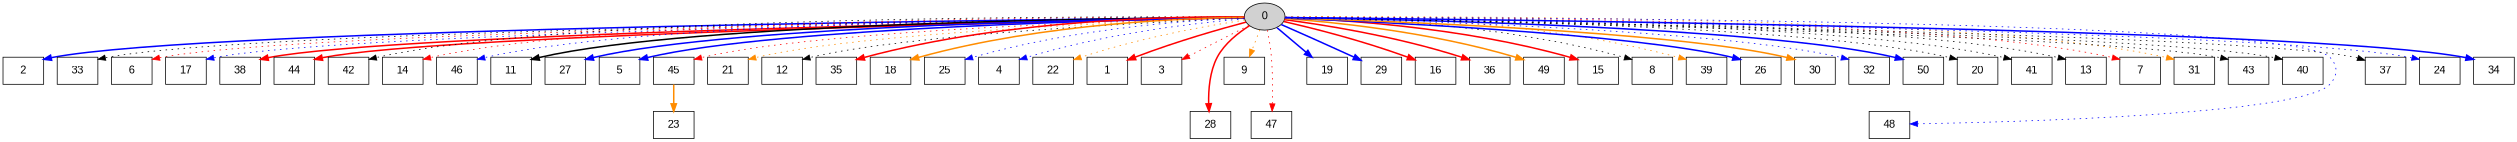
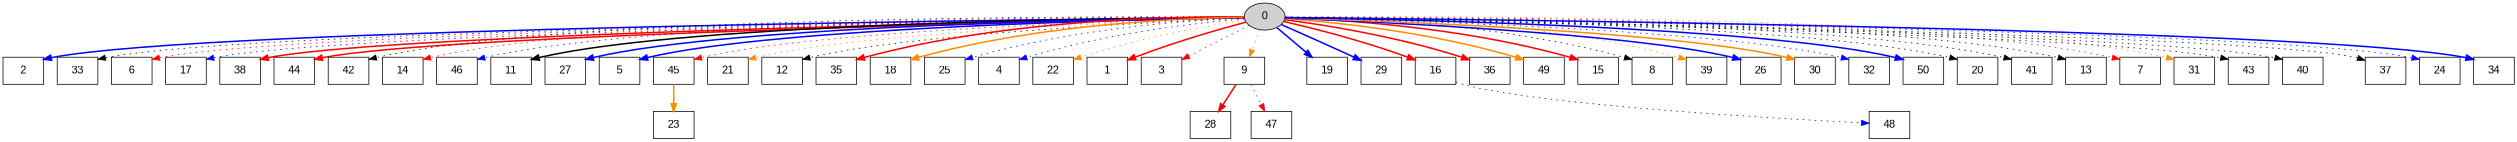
  digraph {
    fontname="Liberation Sans"
    node [fillcolor=white fontname="Liberation Sans" style=filled shape=box]
    edge [color=blue fontname="Liberation Sans" style=dotted]
    0 [fillcolor=grey82 shape=""]
    n2 [label="2\n"]
    n3 [label="33\n"]
    n4 [label="6\n"]
    n5 [label="17\n"]
    n6 [label="38\n"]
    n7 [label="44\n"]
    n8 [label="42\n"]
    n9 [label="14\n"]
    n10 [label="46\n"]
    n11 [label="11\n"]
    n12 [label="27\n"]
    n13 [label="5\n"]
    n14 [label="28\n"]
    n15 [label="21\n"]
    n16 [label="12\n"]
    n17 [label="35\n"]
    n18 [label="18\n"]
    n19 [label="25\n"]
    n20 [label="4\n"]
    n21 [label="22\n"]
    n22 [label="1\n"]
    n23 [label="3\n"]
    n24 [label="16\n"]
    n25 [label="9\n"]
    n26 [label="45\n"]
    n27 [label="19\n"]
    n28 [label="29\n"]
    n29 [label="47\n"]
    n30 [label="36\n"]
    n31 [label="49\n"]
    n32 [label="15\n"]
    n33 [label="8\n"]
    n34 [label="39\n"]
    n35 [label="26\n"]
    n36 [label="30\n"]
    n37 [label="32\n"]
    n38 [label="50\n"]
    n39 [label="20\n"]
    n40 [label="41\n"]
    n41 [label="13\n"]
    n42 [label="7\n"]
    n43 [label="31\n"]
    n44 [label="43\n"]
    n45 [label="40\n"]
    n46 [label="48\n"]
    n47 [label="37\n"]
    n48 [label="24\n"]
    n49 [label="34\n"]
    n50 [label="23\n"]
    0 -> n2 [style=bold]
    0 -> n3 [color=black]
    0 -> n4 [color=red]
    0 -> n5
    0 -> n6 [color=red style=bold]
    0 -> n7 [color=red style=bold]
    0 -> n8 [color=black]
    0 -> n9 [color=red]
    0 -> n10
    0 -> n11 [color=black style=bold]
    0 -> n12 [style=bold]
    0 -> n13 [style=bold]
-   0 -> n14 [color=red style=bold]
+   n25 -> n14 [color=red style=bold]
    0 -> n15 [color=darkorange]
    0 -> n16 [color=black]
    0 -> n17 [color=red style=bold]
    0 -> n18 [color=darkorange style=bold]
    0 -> n19
    0 -> n20
    0 -> n21 [color=darkorange]
    0 -> n22 [color=red style=bold]
    0 -> n23 [color=red]
    0 -> n24 [color=red style=bold]
    0 -> n25 [color=darkorange]
    0 -> n26 [color=red]
    0 -> n27 [style=bold]
    0 -> n28 [style=bold]
-   0 -> n29 [color=red]
+   n25 -> n29 [color=red]
    0 -> n30 [color=red style=bold]
    0 -> n31 [color=darkorange style=bold]
    0 -> n32 [color=red style=bold]
    0 -> n33 [color=black]
    0 -> n34 [color=darkorange]
    0 -> n35 [style=bold]
    0 -> n36 [color=darkorange style=bold]
    0 -> n37
    0 -> n38 [style=bold]
    0 -> n39 [color=black]
    0 -> n40 [color=black]
    0 -> n41 [color=black]
    0 -> n42 [color=red]
    0 -> n43 [color=darkorange]
    0 -> n44 [color=black]
    0 -> n45 [color=black]
-   0 -> n46
+   n24 -> n46
    0 -> n47 [color=black]
    0 -> n48
    0 -> n49 [style=bold]
    n26 -> n50 [color=darkorange style=bold]
  }
